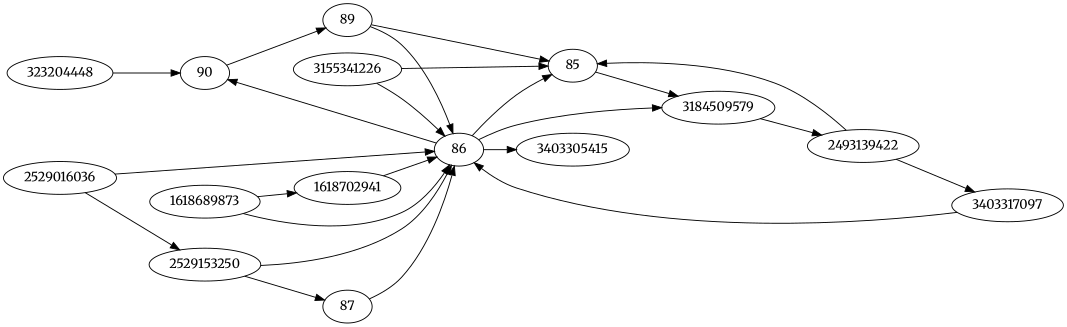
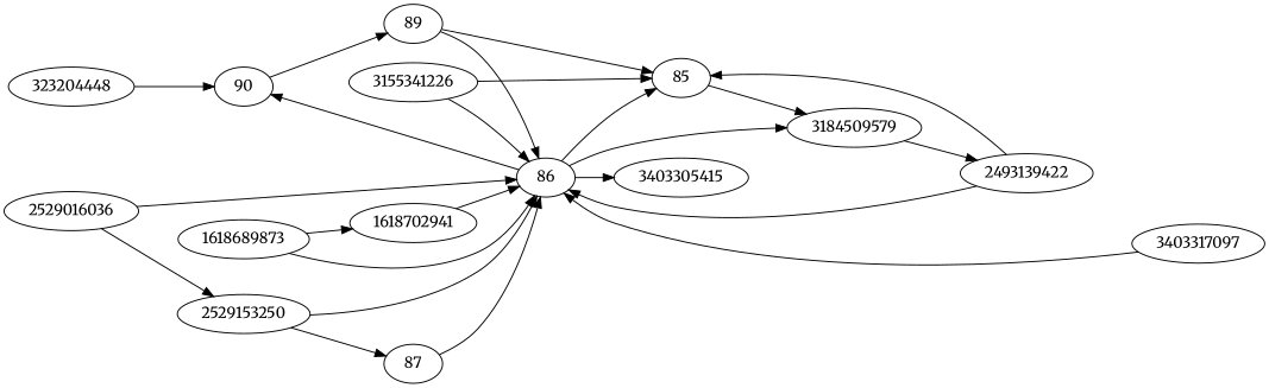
  strict digraph {
    fontname=Merriweather
    rankdir=LR
    node [fontname=Merriweather]
    edge [fontname=Merriweather]
    323204448
    90
    86
    85
    3184509579
    3403305415
    2529153250
    87
    2529016036
    3403317097
    3155341226
    2493139422
    1618689873
    1618702941
    89
    323204448 -> 90
    90 -> 89
    86 -> 90
    86 -> 85
    86 -> 3184509579
    86 -> 3403305415
    85 -> 3184509579
    3184509579 -> 2493139422
    2529153250 -> 86
    2529153250 -> 87
    87 -> 86
    2529016036 -> 86
    2529016036 -> 2529153250
    3403317097 -> 86
    3155341226 -> 86
    3155341226 -> 85
-   2493139422 -> 3403317097
+   2493139422 -> 86
    2493139422 -> 85
    1618689873 -> 86
    1618689873 -> 1618702941
    1618702941 -> 86
    89 -> 86
    89 -> 85
  }
